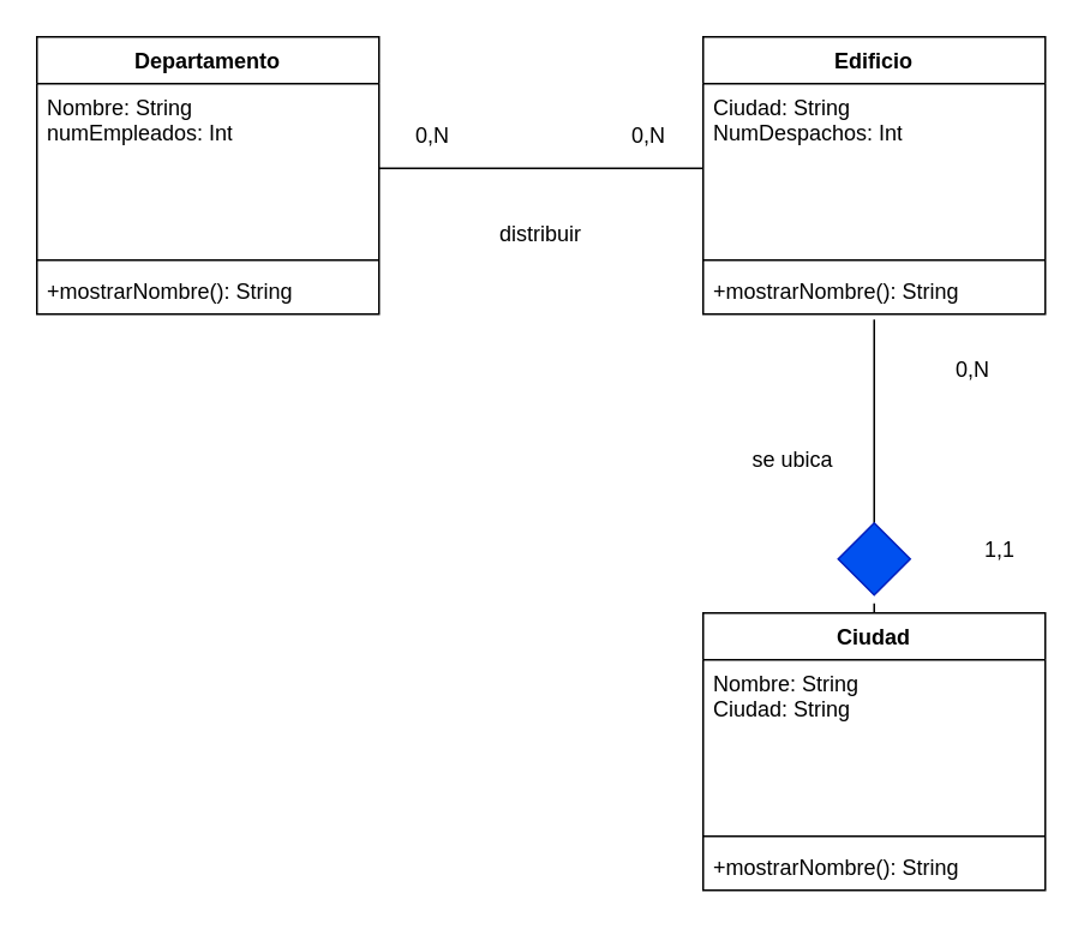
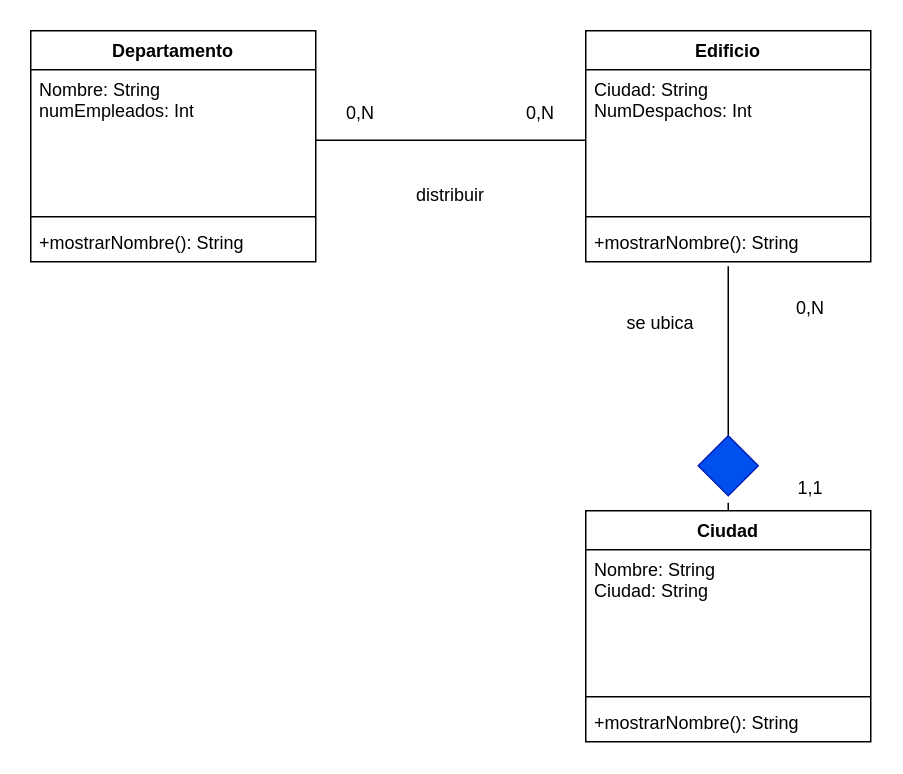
  <mxCell id="0" />
  <mxCell id="1" parent="0" />
  <mxCell id="2" value="Ciudad" style="swimlane;fontStyle=1;align=center;verticalAlign=top;childLayout=stackLayout;horizontal=1;startSize=26;horizontalStack=0;resizeParent=1;resizeParentMax=0;resizeLast=0;collapsible=1;marginBottom=0;whiteSpace=wrap;html=1;" parent="1" vertex="1"><mxGeometry x="390" y="340" width="190" height="154" as="geometry" /></mxCell>
  <mxCell id="3" value="Nombre: String&lt;div&gt;Ciudad: String&lt;/div&gt;" style="text;strokeColor=none;fillColor=none;align=left;verticalAlign=top;spacingLeft=4;spacingRight=4;overflow=hidden;rotatable=0;points=[[0,0.5],[1,0.5]];portConstraint=eastwest;whiteSpace=wrap;html=1;" parent="2" vertex="1"><mxGeometry y="26" width="190" height="94" as="geometry" /></mxCell>
  <mxCell id="4" value="" style="line;strokeWidth=1;fillColor=none;align=left;verticalAlign=middle;spacingTop=-1;spacingLeft=3;spacingRight=3;rotatable=0;labelPosition=right;points=[];portConstraint=eastwest;strokeColor=inherit;" parent="2" vertex="1"><mxGeometry y="120" width="190" height="8" as="geometry" /></mxCell>
  <mxCell id="5" value="+mostrarNombre(): String" style="text;strokeColor=none;fillColor=none;align=left;verticalAlign=top;spacingLeft=4;spacingRight=4;overflow=hidden;rotatable=0;points=[[0,0.5],[1,0.5]];portConstraint=eastwest;whiteSpace=wrap;html=1;" parent="2" vertex="1"><mxGeometry y="128" width="190" height="26" as="geometry" /></mxCell>
  <mxCell id="6" value="Departamento" style="swimlane;fontStyle=1;align=center;verticalAlign=top;childLayout=stackLayout;horizontal=1;startSize=26;horizontalStack=0;resizeParent=1;resizeParentMax=0;resizeLast=0;collapsible=1;marginBottom=0;whiteSpace=wrap;html=1;" vertex="1" parent="1"><mxGeometry x="20" y="20" width="190" height="154" as="geometry" /></mxCell>
  <mxCell id="7" value="Nombre: String&lt;div&gt;numEmpleados: Int&lt;/div&gt;&lt;div&gt;&lt;br&gt;&lt;/div&gt;" style="text;strokeColor=none;fillColor=none;align=left;verticalAlign=top;spacingLeft=4;spacingRight=4;overflow=hidden;rotatable=0;points=[[0,0.5],[1,0.5]];portConstraint=eastwest;whiteSpace=wrap;html=1;" vertex="1" parent="6"><mxGeometry y="26" width="190" height="94" as="geometry" /></mxCell>
  <mxCell id="8" value="" style="line;strokeWidth=1;fillColor=none;align=left;verticalAlign=middle;spacingTop=-1;spacingLeft=3;spacingRight=3;rotatable=0;labelPosition=right;points=[];portConstraint=eastwest;strokeColor=inherit;" vertex="1" parent="6"><mxGeometry y="120" width="190" height="8" as="geometry" /></mxCell>
  <mxCell id="9" value="+mostrarNombre(): String" style="text;strokeColor=none;fillColor=none;align=left;verticalAlign=top;spacingLeft=4;spacingRight=4;overflow=hidden;rotatable=0;points=[[0,0.5],[1,0.5]];portConstraint=eastwest;whiteSpace=wrap;html=1;" vertex="1" parent="6"><mxGeometry y="128" width="190" height="26" as="geometry" /></mxCell>
  <mxCell id="10" value="Edificio" style="swimlane;fontStyle=1;align=center;verticalAlign=top;childLayout=stackLayout;horizontal=1;startSize=26;horizontalStack=0;resizeParent=1;resizeParentMax=0;resizeLast=0;collapsible=1;marginBottom=0;whiteSpace=wrap;html=1;" vertex="1" parent="1"><mxGeometry x="390" y="20" width="190" height="154" as="geometry" /></mxCell>
  <mxCell id="11" value="Ciudad: String&lt;div&gt;NumDespachos: Int&lt;/div&gt;" style="text;strokeColor=none;fillColor=none;align=left;verticalAlign=top;spacingLeft=4;spacingRight=4;overflow=hidden;rotatable=0;points=[[0,0.5],[1,0.5]];portConstraint=eastwest;whiteSpace=wrap;html=1;" vertex="1" parent="10"><mxGeometry y="26" width="190" height="94" as="geometry" /></mxCell>
  <mxCell id="12" value="" style="line;strokeWidth=1;fillColor=none;align=left;verticalAlign=middle;spacingTop=-1;spacingLeft=3;spacingRight=3;rotatable=0;labelPosition=right;points=[];portConstraint=eastwest;strokeColor=inherit;" vertex="1" parent="10"><mxGeometry y="120" width="190" height="8" as="geometry" /></mxCell>
  <mxCell id="13" value="+mostrarNombre(): String" style="text;strokeColor=none;fillColor=none;align=left;verticalAlign=top;spacingLeft=4;spacingRight=4;overflow=hidden;rotatable=0;points=[[0,0.5],[1,0.5]];portConstraint=eastwest;whiteSpace=wrap;html=1;" vertex="1" parent="10"><mxGeometry y="128" width="190" height="26" as="geometry" /></mxCell>
  <mxCell id="14" value="" style="endArrow=none;html=1;rounded=0;entryX=1;entryY=0.5;entryDx=0;entryDy=0;exitX=0;exitY=0.5;exitDx=0;exitDy=0;" edge="1" parent="1" source="11" target="7"><mxGeometry width="50" height="50" relative="1" as="geometry"><mxPoint x="270" y="360" as="sourcePoint" /><mxPoint x="320" y="310" as="targetPoint" /></mxGeometry></mxCell>
  <mxCell id="15" value="0,N" style="text;html=1;align=center;verticalAlign=middle;whiteSpace=wrap;rounded=0;" vertex="1" parent="1"><mxGeometry x="210" y="60" width="60" height="30" as="geometry" /></mxCell>
  <mxCell id="16" value="0,N" style="text;html=1;align=center;verticalAlign=middle;whiteSpace=wrap;rounded=0;" vertex="1" parent="1"><mxGeometry x="330" y="60" width="60" height="30" as="geometry" /></mxCell>
  <mxCell id="17" value="distribuir" style="text;html=1;align=center;verticalAlign=middle;whiteSpace=wrap;rounded=0;" vertex="1" parent="1"><mxGeometry x="270" y="115" width="60" height="30" as="geometry" /></mxCell>
- <mxCell id="18" value="se ubica" style="text;html=1;align=center;verticalAlign=middle;whiteSpace=wrap;rounded=0;" vertex="1" parent="1"><mxGeometry x="410" y="240" width="60" height="30" as="geometry" /></mxCell>
+ <mxCell id="18" value="se ubica" style="text;html=1;align=center;verticalAlign=middle;whiteSpace=wrap;rounded=0;" vertex="1" parent="1"><mxGeometry x="410" y="200" width="60" height="30" as="geometry" /></mxCell>
  <mxCell id="19" value="" style="endArrow=none;html=1;rounded=0;entryX=0.5;entryY=1.115;entryDx=0;entryDy=0;entryPerimeter=0;exitX=0.5;exitY=0;exitDx=0;exitDy=0;" edge="1" parent="1" source="23" target="13"><mxGeometry width="50" height="50" relative="1" as="geometry"><mxPoint x="190" y="410" as="sourcePoint" /><mxPoint x="240" y="360" as="targetPoint" /></mxGeometry></mxCell>
  <mxCell id="20" value="0,N" style="text;html=1;align=center;verticalAlign=middle;whiteSpace=wrap;rounded=0;" vertex="1" parent="1"><mxGeometry x="510" y="190" width="60" height="30" as="geometry" /></mxCell>
- <mxCell id="21" value="1,1" style="text;html=1;align=center;verticalAlign=middle;whiteSpace=wrap;rounded=0;" vertex="1" parent="1"><mxGeometry x="525" y="290" width="60" height="30" as="geometry" /></mxCell>
+ <mxCell id="21" value="1,1" style="text;html=1;align=center;verticalAlign=middle;whiteSpace=wrap;rounded=0;" vertex="1" parent="1"><mxGeometry x="510" y="310" width="60" height="30" as="geometry" /></mxCell>
  <mxCell id="22" value="" style="endArrow=none;html=1;rounded=0;entryX=0.5;entryY=1.115;entryDx=0;entryDy=0;entryPerimeter=0;exitX=0.5;exitY=0;exitDx=0;exitDy=0;" edge="1" parent="1" source="2" target="23"><mxGeometry width="50" height="50" relative="1" as="geometry"><mxPoint x="485" y="340" as="sourcePoint" /><mxPoint x="485" y="177" as="targetPoint" /></mxGeometry></mxCell>
  <mxCell id="23" value="" style="rhombus;whiteSpace=wrap;html=1;fillColor=#0050ef;fontColor=#ffffff;strokeColor=#001DBC;" vertex="1" parent="1"><mxGeometry x="465" y="290" width="40" height="40" as="geometry" /></mxCell>
